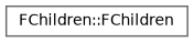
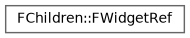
  digraph {
    rankdir=LR
-   n1 [color=grey40 fillcolor=white fontname=Helvetica fontsize=10 height=0.2 label="FChildren::FChildren" shape=box style=filled width=0.4]
+   n1 [color=grey40 fillcolor=white fontname=Helvetica fontsize=10 height=0.2 label="FChildren::FWidgetRef" shape=box style=filled width=0.4]
  }
